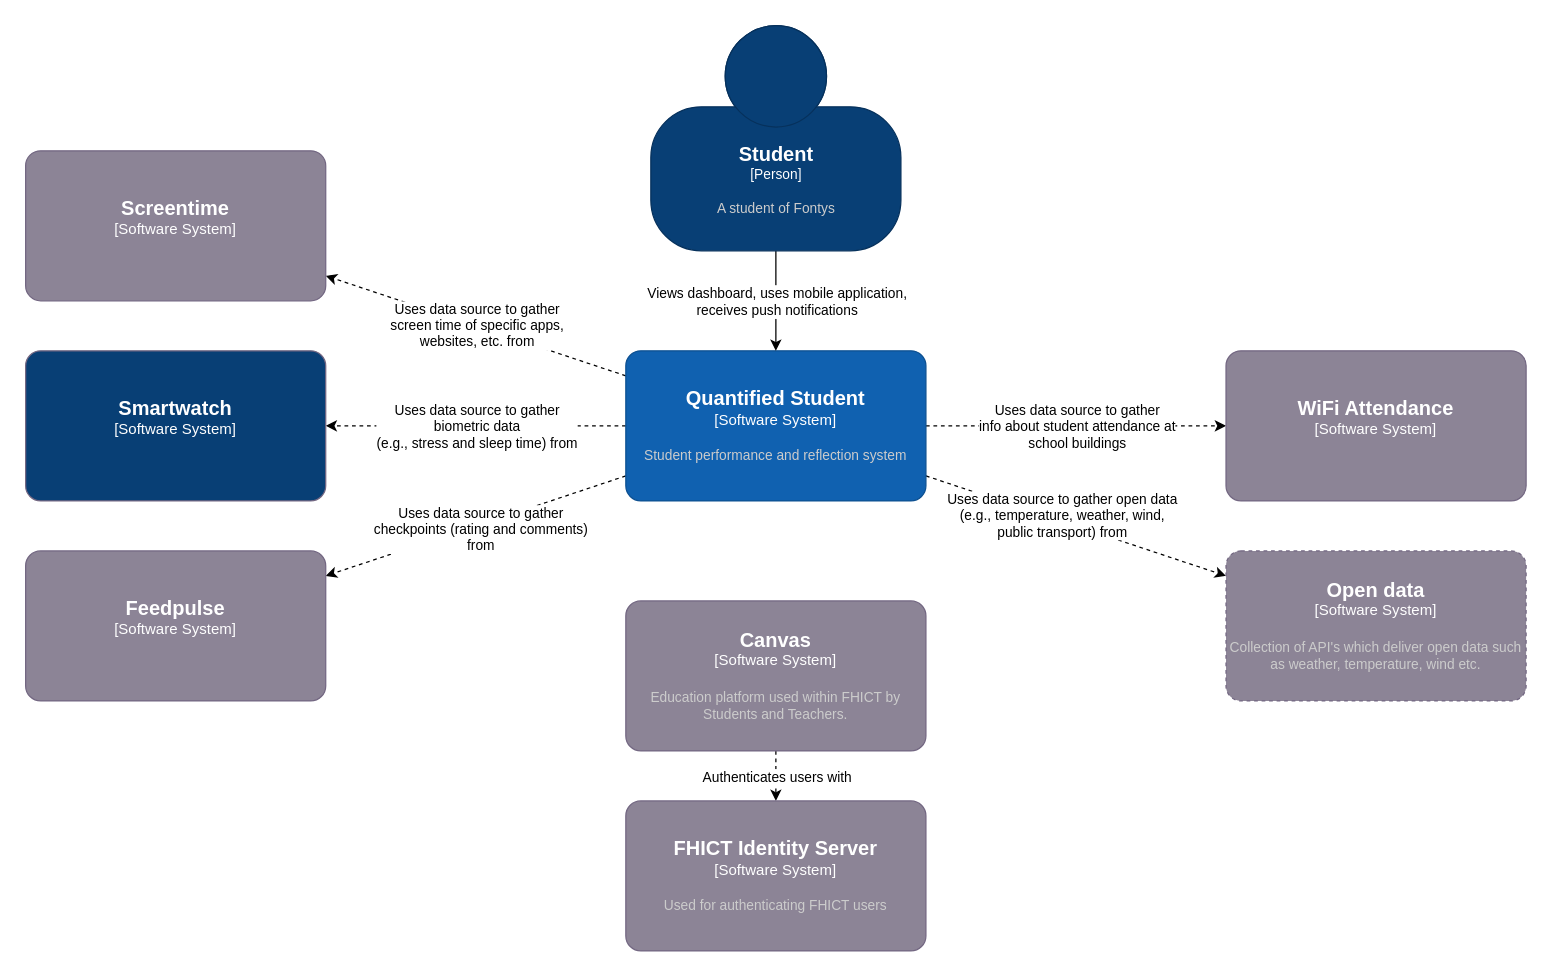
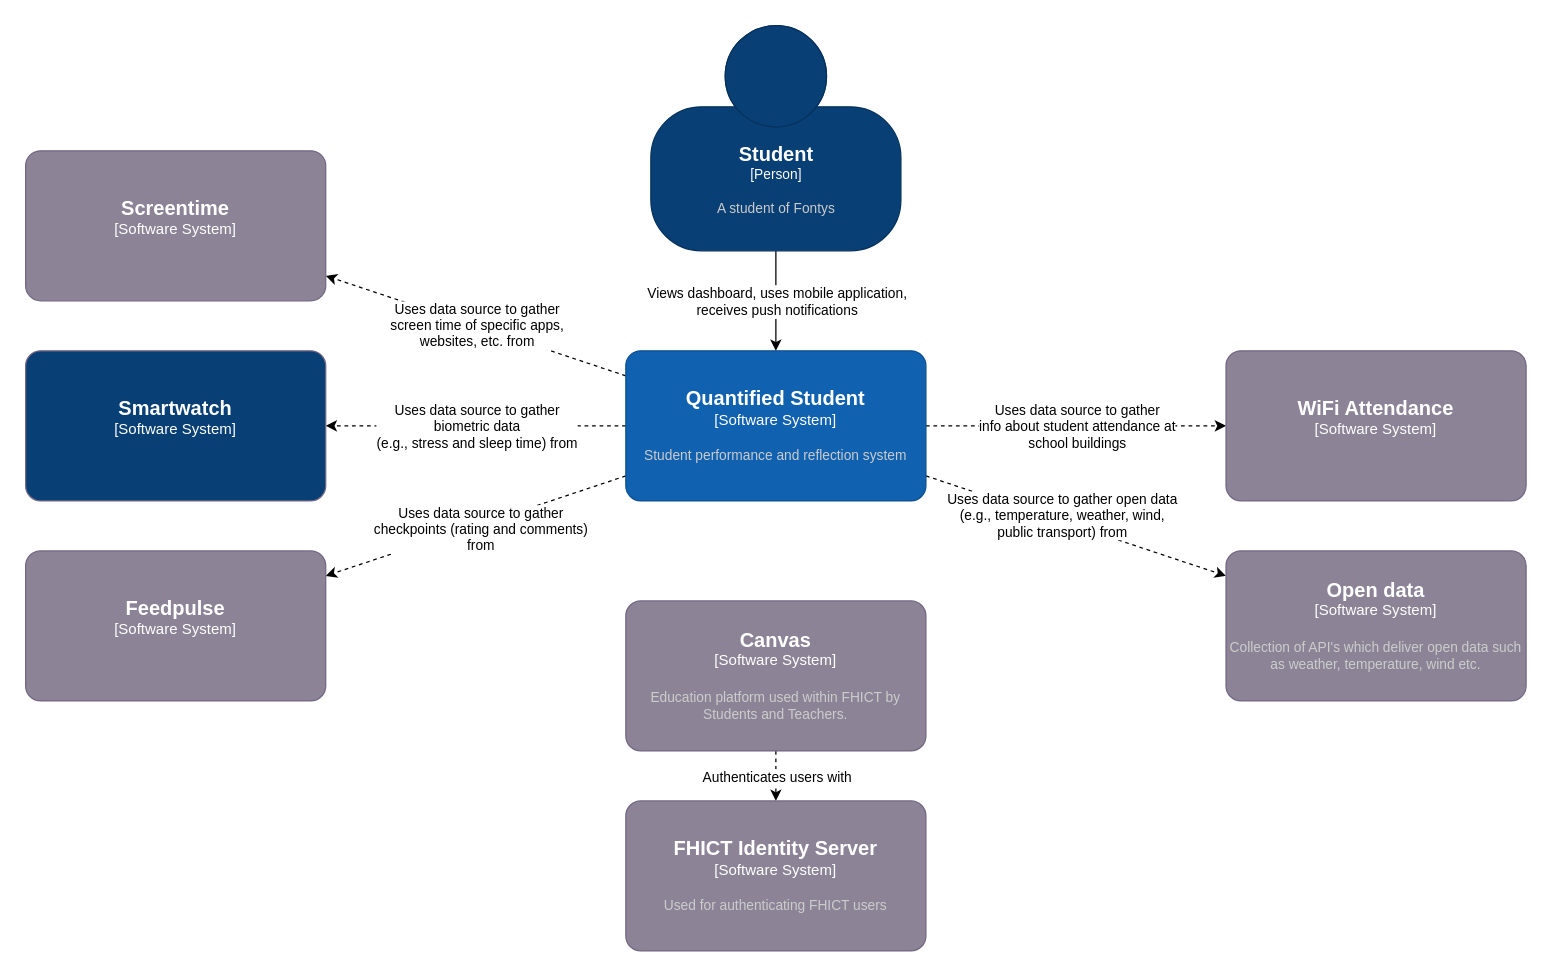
  <mxCell id="0" />
  <mxCell id="1" parent="0" />
  <mxCell id="2" style="rounded=0;orthogonalLoop=1;jettySize=auto;html=1;dashed=1;startArrow=none;startFill=0;endArrow=classic;endFill=1;" edge="1" parent="1" source="12" target="20"><mxGeometry relative="1" as="geometry" /></mxCell>
  <mxCell id="3" value="Uses data source to gather open data&lt;br&gt;(e.g., temperature, weather, wind,&lt;br&gt;public transport) from" style="edgeLabel;html=1;align=center;verticalAlign=middle;resizable=0;points=[];" connectable="0" vertex="1" parent="2"><mxGeometry x="0.588" relative="1" as="geometry"><mxPoint x="-82" y="-32" as="offset" /></mxGeometry></mxCell>
  <mxCell id="4" style="rounded=0;orthogonalLoop=1;jettySize=auto;html=1;dashed=1;startArrow=none;startFill=0;endArrow=classic;endFill=1;" edge="1" parent="1" source="12" target="21"><mxGeometry relative="1" as="geometry" /></mxCell>
  <mxCell id="5" value="Uses data source to gather&lt;br&gt;info about student attendance at&lt;br&gt;school buildings" style="edgeLabel;html=1;align=center;verticalAlign=middle;resizable=0;points=[];" connectable="0" vertex="1" parent="4"><mxGeometry x="0.824" y="-1" relative="1" as="geometry"><mxPoint x="-99" y="-1" as="offset" /></mxGeometry></mxCell>
  <mxCell id="6" style="rounded=0;orthogonalLoop=1;jettySize=auto;html=1;dashed=1;" edge="1" parent="1" source="12" target="22"><mxGeometry relative="1" as="geometry" /></mxCell>
  <mxCell id="7" value="Uses data source to gather&lt;br&gt;biometric data&lt;br&gt;(e.g., stress and sleep time) from" style="edgeLabel;html=1;align=center;verticalAlign=middle;resizable=0;points=[];" connectable="0" vertex="1" parent="6"><mxGeometry x="0.27" relative="1" as="geometry"><mxPoint x="32" as="offset" /></mxGeometry></mxCell>
  <mxCell id="8" style="rounded=0;orthogonalLoop=1;jettySize=auto;html=1;dashed=1;" edge="1" parent="1" source="12" target="23"><mxGeometry relative="1" as="geometry" /></mxCell>
  <mxCell id="9" value="Uses data source to gather&lt;br&gt;screen time of specific apps,&lt;br&gt;websites, etc. from" style="edgeLabel;html=1;align=center;verticalAlign=middle;resizable=0;points=[];" connectable="0" vertex="1" parent="8"><mxGeometry x="0.233" y="-1" relative="1" as="geometry"><mxPoint x="28" y="10" as="offset" /></mxGeometry></mxCell>
  <mxCell id="10" style="rounded=0;orthogonalLoop=1;jettySize=auto;html=1;dashed=1;" edge="1" parent="1" source="12" target="24"><mxGeometry relative="1" as="geometry" /></mxCell>
  <mxCell id="11" value="Uses data source to gather&lt;br&gt;checkpoints (rating and comments)&lt;br&gt;from" style="edgeLabel;html=1;align=center;verticalAlign=middle;resizable=0;points=[];" connectable="0" vertex="1" parent="10"><mxGeometry x="-0.121" y="-1" relative="1" as="geometry"><mxPoint x="-11" y="8" as="offset" /></mxGeometry></mxCell>
  <mxCell id="12" value="&lt;font style=&quot;font-size: 16px&quot;&gt;&lt;b&gt;Quantified Student&lt;/b&gt;&lt;/font&gt;&lt;div&gt;[Software System]&lt;/div&gt;&lt;br&gt;&lt;div&gt;&lt;font style=&quot;font-size: 11px&quot;&gt;&lt;font color=&quot;#cccccc&quot;&gt;Student performance and reflection system&lt;/font&gt;&lt;/div&gt;" style="rounded=1;whiteSpace=wrap;html=1;labelBackgroundColor=none;fillColor=#1061B0;fontColor=#ffffff;align=center;arcSize=10;strokeColor=#0D5091;metaEdit=1;resizable=0;points=[[0.25,0,0],[0.5,0,0],[0.75,0,0],[1,0.25,0],[1,0.5,0],[1,0.75,0],[0.75,1,0],[0.5,1,0],[0.25,1,0],[0,0.75,0],[0,0.5,0],[0,0.25,0]];" vertex="1" parent="1"><mxGeometry x="500" y="280" width="240" height="120" as="geometry" /></mxCell>
  <mxCell id="13" value="" style="edgeStyle=orthogonalEdgeStyle;rounded=0;orthogonalLoop=1;jettySize=auto;html=1;dashed=1;" edge="1" parent="1" source="15" target="19"><mxGeometry relative="1" as="geometry" /></mxCell>
  <mxCell id="14" value="Authenticates users with" style="edgeLabel;html=1;align=center;verticalAlign=middle;resizable=0;points=[];" connectable="0" vertex="1" parent="13"><mxGeometry x="-0.156" y="-3" relative="1" as="geometry"><mxPoint x="3" y="3" as="offset" /></mxGeometry></mxCell>
  <mxCell id="15" value="&lt;font style=&quot;font-size: 16px&quot;&gt;&lt;b&gt;Canvas&lt;/b&gt;&lt;/font&gt;&lt;div&gt;[Software System]&lt;/div&gt;&lt;br&gt;&lt;div&gt;&lt;font style=&quot;font-size: 11px&quot;&gt;&lt;font color=&quot;#cccccc&quot;&gt;Education platform used within FHICT by Students and Teachers.&lt;/font&gt;&lt;/div&gt;" style="rounded=1;whiteSpace=wrap;html=1;labelBackgroundColor=none;fillColor=#8C8496;fontColor=#ffffff;align=center;arcSize=10;strokeColor=#736782;metaEdit=1;resizable=0;points=[[0.25,0,0],[0.5,0,0],[0.75,0,0],[1,0.25,0],[1,0.5,0],[1,0.75,0],[0.75,1,0],[0.5,1,0],[0.25,1,0],[0,0.75,0],[0,0.5,0],[0,0.25,0]];" vertex="1" parent="1"><mxGeometry x="500" y="480" width="240" height="120" as="geometry" /></mxCell>
  <mxCell id="16" style="edgeStyle=orthogonalEdgeStyle;rounded=0;orthogonalLoop=1;jettySize=auto;html=1;" edge="1" parent="1" source="18" target="12"><mxGeometry relative="1" as="geometry" /></mxCell>
  <mxCell id="17" value="Views dashboard, uses mobile application,&lt;br&gt;receives push notifications" style="edgeLabel;html=1;align=center;verticalAlign=middle;resizable=0;points=[];" connectable="0" vertex="1" parent="16"><mxGeometry x="-0.311" relative="1" as="geometry"><mxPoint y="12" as="offset" /></mxGeometry></mxCell>
  <mxCell id="18" value="&lt;font style=&quot;font-size: 16px&quot;&gt;&lt;b&gt;Student&lt;/b&gt;&lt;/font&gt;&lt;div&gt;[Person]&lt;/div&gt;&lt;br&gt;&lt;div&gt;&lt;font style=&quot;font-size: 11px&quot;&gt;&lt;font color=&quot;#cccccc&quot;&gt;A student of Fontys&lt;/font&gt;&lt;/div&gt;" style="html=1;fontSize=11;dashed=0;whitespace=wrap;fillColor=#083F75;strokeColor=#06315C;fontColor=#ffffff;shape=mxgraph.c4.person2;align=center;metaEdit=1;points=[[0.5,0,0],[1,0.5,0],[1,0.75,0],[0.75,1,0],[0.5,1,0],[0.25,1,0],[0,0.75,0],[0,0.5,0]];resizable=0;" vertex="1" parent="1"><mxGeometry x="520" y="20" width="200" height="180" as="geometry" /></mxCell>
  <mxCell id="19" value="&lt;font style=&quot;font-size: 16px&quot;&gt;&lt;b&gt;FHICT Identity Server&lt;/b&gt;&lt;/font&gt;&lt;div&gt;[Software System]&lt;/div&gt;&lt;br&gt;&lt;div&gt;&lt;font style=&quot;font-size: 11px&quot;&gt;&lt;font color=&quot;#cccccc&quot;&gt;Used for authenticating FHICT users&lt;/font&gt;&lt;/div&gt;" style="rounded=1;whiteSpace=wrap;html=1;labelBackgroundColor=none;fillColor=#8C8496;fontColor=#ffffff;align=center;arcSize=10;strokeColor=#736782;metaEdit=1;resizable=0;points=[[0.25,0,0],[0.5,0,0],[0.75,0,0],[1,0.25,0],[1,0.5,0],[1,0.75,0],[0.75,1,0],[0.5,1,0],[0.25,1,0],[0,0.75,0],[0,0.5,0],[0,0.25,0]];" vertex="1" parent="1"><mxGeometry x="500" y="639.94" width="240" height="120" as="geometry" /></mxCell>
- <mxCell id="20" value="&lt;font style=&quot;font-size: 16px&quot;&gt;&lt;b&gt;Open data&lt;/b&gt;&lt;/font&gt;&lt;div&gt;[Software System]&lt;/div&gt;&lt;br&gt;&lt;div&gt;&lt;font style=&quot;font-size: 11px&quot;&gt;&lt;font color=&quot;#cccccc&quot;&gt;Collection of API's which deliver open data such as weather, temperature, wind etc.&lt;/font&gt;&lt;/div&gt;" style="rounded=1;whiteSpace=wrap;html=1;labelBackgroundColor=none;fillColor=#8C8496;fontColor=#ffffff;align=center;arcSize=10;strokeColor=#736782;metaEdit=1;resizable=0;points=[[0.25,0,0],[0.5,0,0],[0.75,0,0],[1,0.25,0],[1,0.5,0],[1,0.75,0],[0.75,1,0],[0.5,1,0],[0.25,1,0],[0,0.75,0],[0,0.5,0],[0,0.25,0]];dashed=1;" vertex="1" parent="1"><mxGeometry x="980" y="440" width="240" height="120" as="geometry" /></mxCell>
+ <mxCell id="20" value="&lt;font style=&quot;font-size: 16px&quot;&gt;&lt;b&gt;Open data&lt;/b&gt;&lt;/font&gt;&lt;div&gt;[Software System]&lt;/div&gt;&lt;br&gt;&lt;div&gt;&lt;font style=&quot;font-size: 11px&quot;&gt;&lt;font color=&quot;#cccccc&quot;&gt;Collection of API's which deliver open data such as weather, temperature, wind etc.&lt;/font&gt;&lt;/div&gt;" style="rounded=1;whiteSpace=wrap;html=1;labelBackgroundColor=none;fillColor=#8C8496;fontColor=#ffffff;align=center;arcSize=10;strokeColor=#736782;metaEdit=1;resizable=0;points=[[0.25,0,0],[0.5,0,0],[0.75,0,0],[1,0.25,0],[1,0.5,0],[1,0.75,0],[0.75,1,0],[0.5,1,0],[0.25,1,0],[0,0.75,0],[0,0.5,0],[0,0.25,0]];" vertex="1" parent="1"><mxGeometry x="980" y="440" width="240" height="120" as="geometry" /></mxCell>
  <mxCell id="21" value="&lt;font style=&quot;font-size: 16px&quot;&gt;&lt;b&gt;WiFi Attendance&lt;/b&gt;&lt;/font&gt;&lt;div&gt;[Software System]&lt;/div&gt;&lt;br&gt;&lt;div&gt;&lt;font style=&quot;font-size: 11px&quot;&gt;&lt;font color=&quot;#cccccc&quot;&gt;&lt;/font&gt;&lt;/div&gt;" style="rounded=1;whiteSpace=wrap;html=1;labelBackgroundColor=none;fillColor=#8C8496;fontColor=#ffffff;align=center;arcSize=10;strokeColor=#736782;metaEdit=1;resizable=0;points=[[0.25,0,0],[0.5,0,0],[0.75,0,0],[1,0.25,0],[1,0.5,0],[1,0.75,0],[0.75,1,0],[0.5,1,0],[0.25,1,0],[0,0.75,0],[0,0.5,0],[0,0.25,0]];" vertex="1" parent="1"><mxGeometry x="980" y="280" width="240" height="120" as="geometry" /></mxCell>
  <mxCell id="22" value="&lt;font style=&quot;font-size: 16px&quot;&gt;&lt;b&gt;Smartwatch&lt;/b&gt;&lt;/font&gt;&lt;div&gt;[Software System]&lt;/div&gt;&lt;br&gt;&lt;div&gt;&lt;font style=&quot;font-size: 11px&quot;&gt;&lt;font color=&quot;#cccccc&quot;&gt;&lt;/font&gt;&lt;/div&gt;" style="rounded=1;whiteSpace=wrap;html=1;labelBackgroundColor=none;fillColor=#083f75;fontColor=#ffffff;align=center;arcSize=10;strokeColor=#736782;metaEdit=1;resizable=0;points=[[0.25,0,0],[0.5,0,0],[0.75,0,0],[1,0.25,0],[1,0.5,0],[1,0.75,0],[0.75,1,0],[0.5,1,0],[0.25,1,0],[0,0.75,0],[0,0.5,0],[0,0.25,0]];" vertex="1" parent="1"><mxGeometry x="20" y="280" width="240" height="120" as="geometry" /></mxCell>
  <mxCell id="23" value="&lt;font style=&quot;font-size: 16px&quot;&gt;&lt;b&gt;Screentime&lt;/b&gt;&lt;/font&gt;&lt;div&gt;[Software System]&lt;/div&gt;&lt;br&gt;&lt;div&gt;&lt;font style=&quot;font-size: 11px&quot;&gt;&lt;font color=&quot;#cccccc&quot;&gt;&lt;/font&gt;&lt;/div&gt;" style="rounded=1;whiteSpace=wrap;html=1;labelBackgroundColor=none;fillColor=#8C8496;fontColor=#ffffff;align=center;arcSize=10;strokeColor=#736782;metaEdit=1;resizable=0;points=[[0.25,0,0],[0.5,0,0],[0.75,0,0],[1,0.25,0],[1,0.5,0],[1,0.75,0],[0.75,1,0],[0.5,1,0],[0.25,1,0],[0,0.75,0],[0,0.5,0],[0,0.25,0]];" vertex="1" parent="1"><mxGeometry x="20" y="120" width="240" height="120" as="geometry" /></mxCell>
  <mxCell id="24" value="&lt;font style=&quot;font-size: 16px&quot;&gt;&lt;b&gt;Feedpulse&lt;/b&gt;&lt;/font&gt;&lt;div&gt;[Software System]&lt;/div&gt;&lt;br&gt;&lt;div&gt;&lt;font style=&quot;font-size: 11px&quot;&gt;&lt;font color=&quot;#cccccc&quot;&gt;&lt;/font&gt;&lt;/div&gt;" style="rounded=1;whiteSpace=wrap;html=1;labelBackgroundColor=none;fillColor=#8C8496;fontColor=#ffffff;align=center;arcSize=10;strokeColor=#736782;metaEdit=1;resizable=0;points=[[0.25,0,0],[0.5,0,0],[0.75,0,0],[1,0.25,0],[1,0.5,0],[1,0.75,0],[0.75,1,0],[0.5,1,0],[0.25,1,0],[0,0.75,0],[0,0.5,0],[0,0.25,0]];" vertex="1" parent="1"><mxGeometry x="20" y="440" width="240" height="120" as="geometry" /></mxCell>
